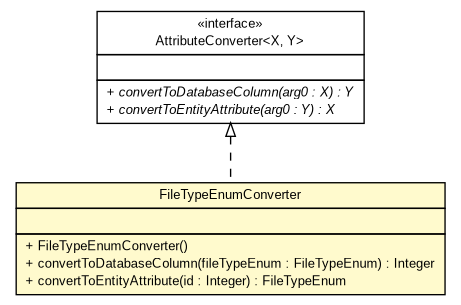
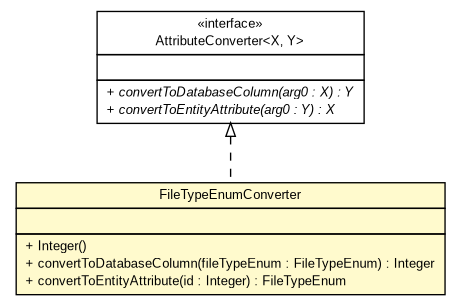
  digraph {
    nodesep=0.25
    ranksep=0.5
    node [fontcolor=black fontname=arial fontsize=10.0 shape=plaintext]
-   n1 [label=<<table title="br.gov.to.sefaz.arr.persistence.converter.FileTypeEnumConverter" border="0" cellborder="1" cellspacing="0" cellpadding="2" port="p" bgcolor="lemonChiffon" href="./FileTypeEnumConverter.html"> 		<tr><td><table border="0" cellspacing="0" cellpadding="1"> <tr><td align="center" balign="center"> FileTypeEnumConverter </td></tr> 		</table></td></tr> 		<tr><td><table border="0" cellspacing="0" cellpadding="1"> <tr><td align="left" balign="left">  </td></tr> 		</table></td></tr> 		<tr><td><table border="0" cellspacing="0" cellpadding="1"> <tr><td align="left" balign="left"> + FileTypeEnumConverter() </td></tr> <tr><td align="left" balign="left"> + convertToDatabaseColumn(fileTypeEnum : FileTypeEnum) : Integer </td></tr> <tr><td align="left" balign="left"> + convertToEntityAttribute(id : Integer) : FileTypeEnum </td></tr> 		</table></td></tr> 		</table>>]
+   n1 [label=<<table title="br.gov.to.sefaz.arr.persistence.converter.FileTypeEnumConverter" border="0" cellborder="1" cellspacing="0" cellpadding="2" port="p" bgcolor="lemonChiffon" href="./FileTypeEnumConverter.html"> 		<tr><td><table border="0" cellspacing="0" cellpadding="1"> <tr><td align="center" balign="center"> FileTypeEnumConverter </td></tr> 		</table></td></tr> 		<tr><td><table border="0" cellspacing="0" cellpadding="1"> <tr><td align="left" balign="left">  </td></tr> 		</table></td></tr> 		<tr><td><table border="0" cellspacing="0" cellpadding="1"> <tr><td align="left" balign="left"> + Integer() </td></tr> <tr><td align="left" balign="left"> + convertToDatabaseColumn(fileTypeEnum : FileTypeEnum) : Integer </td></tr> <tr><td align="left" balign="left"> + convertToEntityAttribute(id : Integer) : FileTypeEnum </td></tr> 		</table></td></tr> 		</table>>]
    n2 [label=<<table title="javax.persistence.AttributeConverter" border="0" cellborder="1" cellspacing="0" cellpadding="2" port="p" href="http://java.sun.com/j2se/1.4.2/docs/api/javax/persistence/AttributeConverter.html"> 		<tr><td><table border="0" cellspacing="0" cellpadding="1"> <tr><td align="center" balign="center"> &#171;interface&#187; </td></tr> <tr><td align="center" balign="center"> AttributeConverter&lt;X, Y&gt; </td></tr> 		</table></td></tr> 		<tr><td><table border="0" cellspacing="0" cellpadding="1"> <tr><td align="left" balign="left">  </td></tr> 		</table></td></tr> 		<tr><td><table border="0" cellspacing="0" cellpadding="1"> <tr><td align="left" balign="left"><font face="arial italic" point-size="10.0"> + convertToDatabaseColumn(arg0 : X) : Y </font></td></tr> <tr><td align="left" balign="left"><font face="arial italic" point-size="10.0"> + convertToEntityAttribute(arg0 : Y) : X </font></td></tr> 		</table></td></tr> 		</table>>]
    n2 -> n1 [arrowtail=empty dir=back fontname=arial fontsize=10 headport=p labelfontname=arial labelfontsize=10 style=dashed tailport=p]
  }
